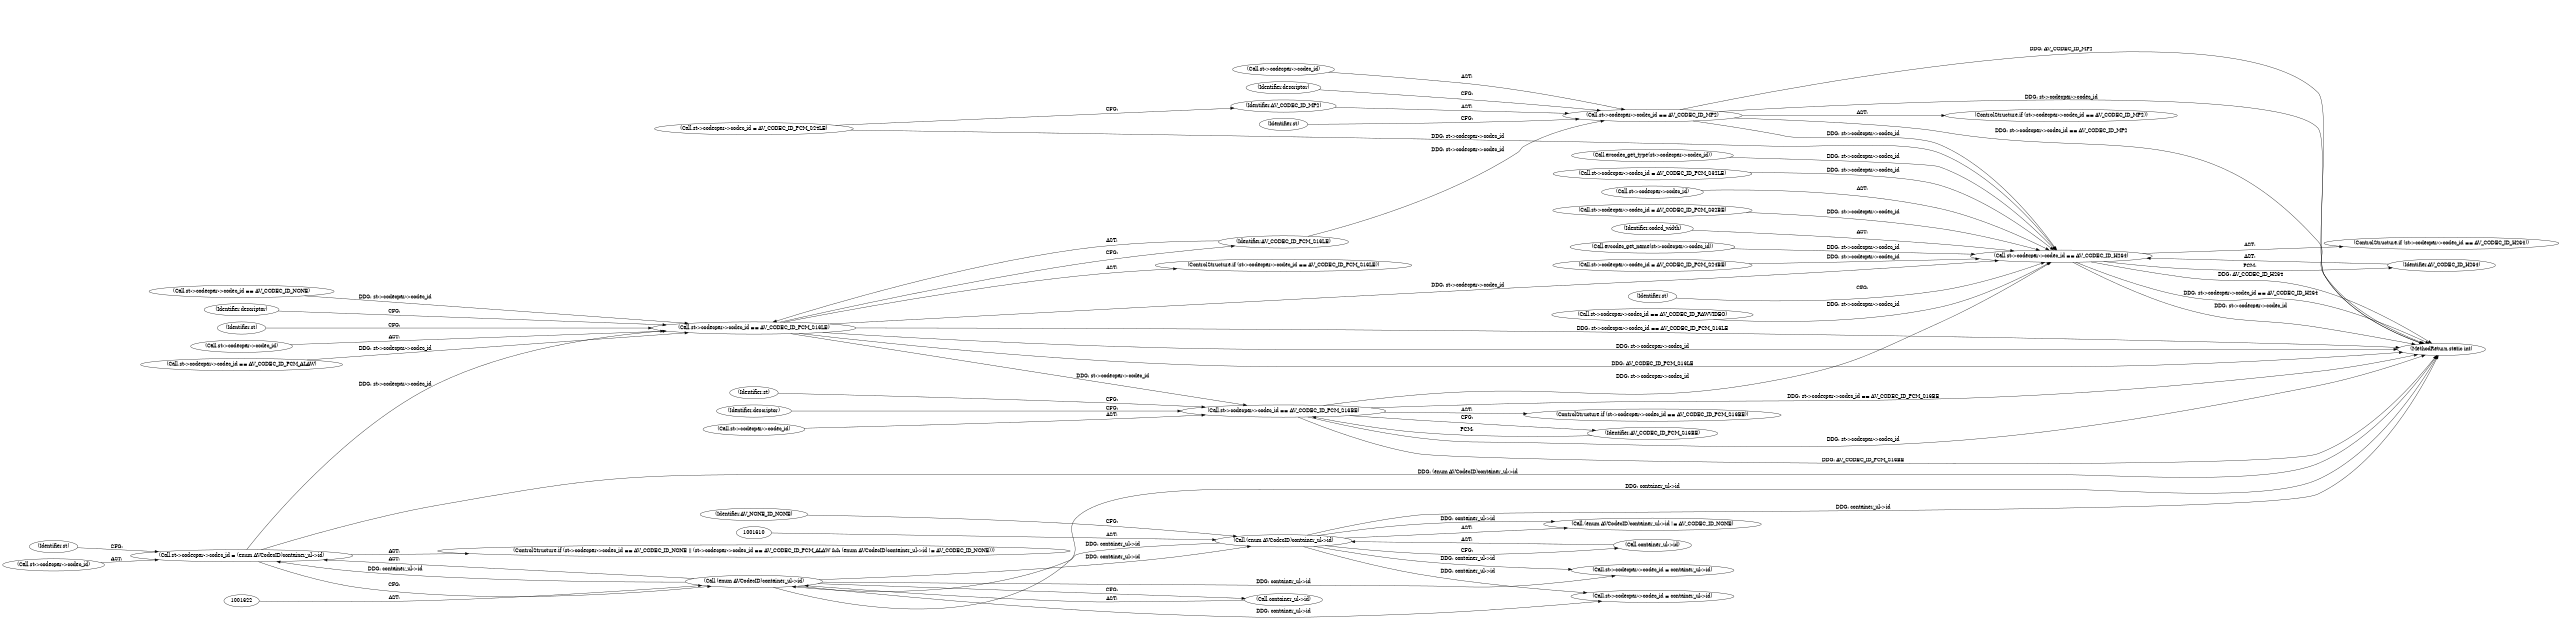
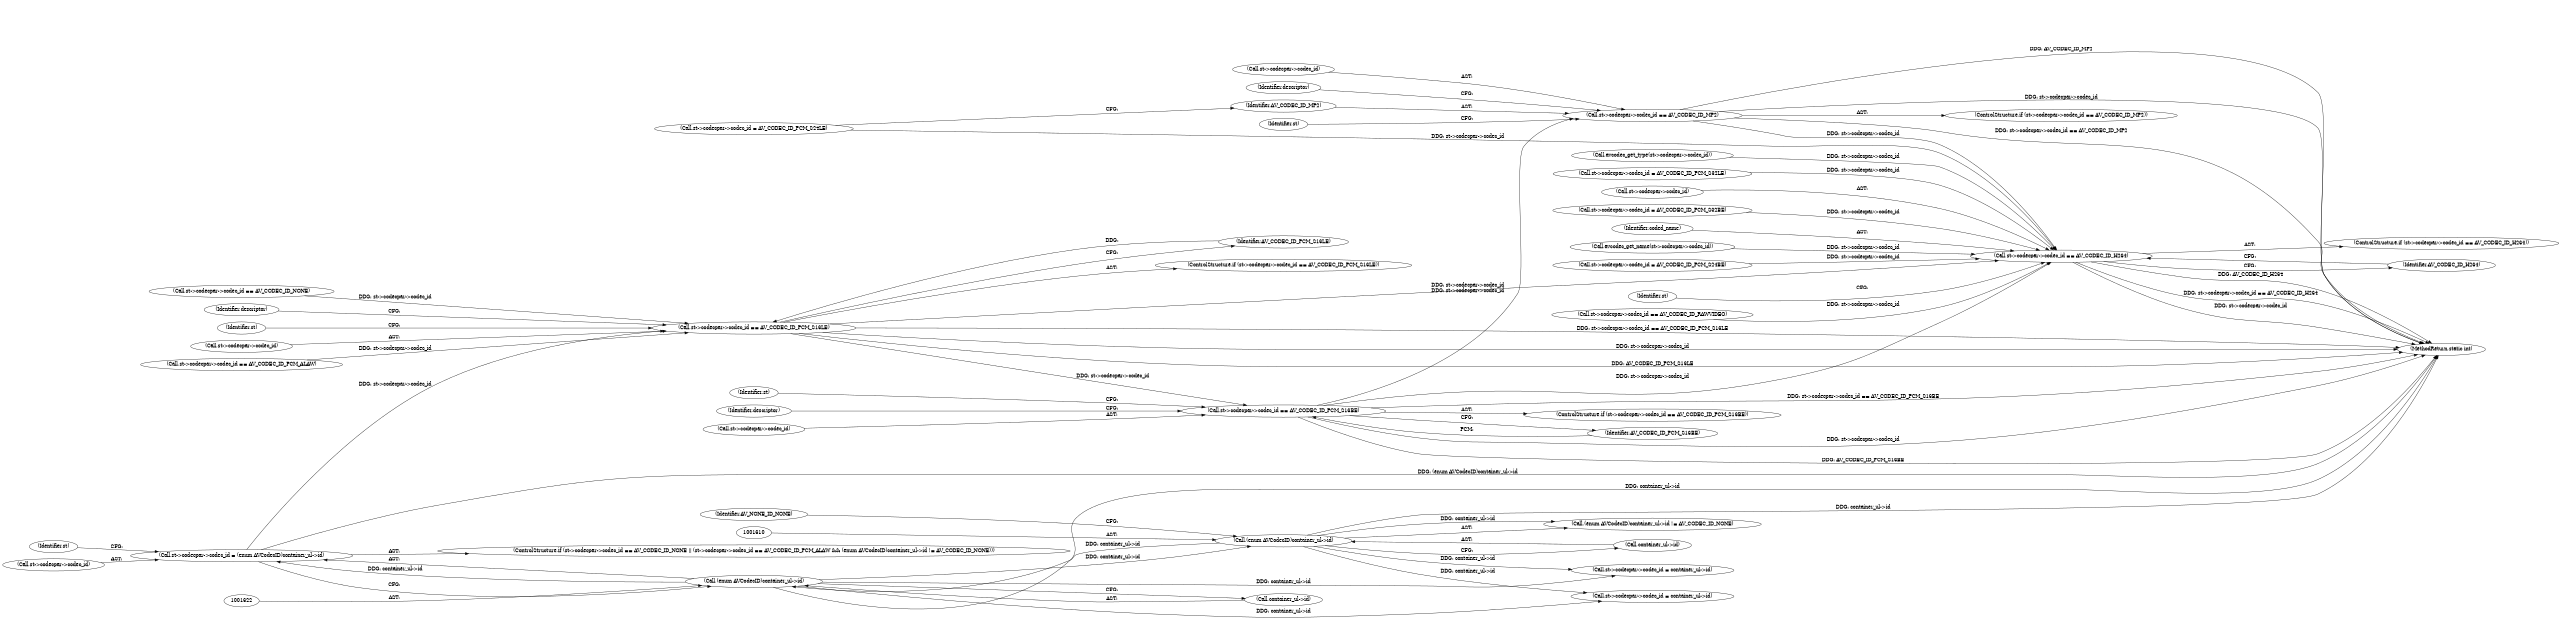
  digraph {
    rankdir=LR
    n1 [label="(Call,st->codecpar->codec_id = (enum AVCodecID)container_ul->id)"]
    n2 [label="(Call,(enum AVCodecID)container_ul->id)"]
    n3 [label="(Call,st->codecpar->codec_id == AV_CODEC_ID_PCM_S16LE)"]
    n4 [label="(ControlStructure,if (st->codecpar->codec_id == AV_CODEC_ID_NONE || (st->codecpar->codec_id == AV_CODEC_ID_PCM_ALAW && (enum AVCodecID)container_ul->id != AV_CODEC_ID_NONE)))"]
    n5 [label="(MethodReturn,static int)"]
    n6 [label="(Call,(enum AVCodecID)container_ul->id)"]
    n7 [label="(Call,st->codecpar->codec_id = container_ul->id)"]
    n8 [label="(Call,container_ul->id)"]
    n9 [label="(Call,st->codecpar->codec_id = container_ul->id)"]
    n10 [label="(Call,st->codecpar->codec_id == AV_CODEC_ID_PCM_S16BE)"]
    n11 [label="(Call,st->codecpar->codec_id == AV_CODEC_ID_H264)"]
    n12 [label="(ControlStructure,if (st->codecpar->codec_id == AV_CODEC_ID_PCM_S16LE))"]
    n13 [label="(Identifier,AV_CODEC_ID_PCM_S16LE)"]
    n14 [label="(Call,container_ul->id)"]
    n15 [label="(Call,(enum AVCodecID)container_ul->id != AV_CODEC_ID_NONE)"]
    n16 [label="(Call,st->codecpar->codec_id == AV_CODEC_ID_MP2)"]
    n17 [label="(Identifier,AV_CODEC_ID_PCM_S16BE)"]
    n18 [label="(ControlStructure,if (st->codecpar->codec_id == AV_CODEC_ID_PCM_S16BE))"]
    n19 [label="(ControlStructure,if (st->codecpar->codec_id == AV_CODEC_ID_H264))"]
    n20 [label="(Identifier,AV_CODEC_ID_H264)"]
    n21 [label="(ControlStructure,if (st->codecpar->codec_id == AV_CODEC_ID_MP2))"]
    n22 [label="(Identifier,AV_CODEC_ID_MP2)"]
    n23 [label="(Call,avcodec_get_type(st->codecpar->codec_id))"]
    n24 [label="(Call,st->codecpar->codec_id)"]
    n25 [label="(Call,st->codecpar->codec_id == AV_CODEC_ID_PCM_ALAW)"]
    n26 [label="(Call,st->codecpar->codec_id = AV_CODEC_ID_PCM_S32LE)"]
    n27 [label="(Call,st->codecpar->codec_id == AV_CODEC_ID_NONE)"]
    n28 [label="(Call,st->codecpar->codec_id)"]
    n29 [label="(Identifier,descriptor)"]
    n30 [label="(Call,st->codecpar->codec_id)"]
    n31 [label="(Call,st->codecpar->codec_id = AV_CODEC_ID_PCM_S32BE)"]
    n32 [label="(Identifier,descriptor)"]
-   n33 [label="(Identifier,coded_width)"]
+   n33 [label="(Identifier,coded_name)"]
    n34 [label="(Identifier,st)"]
    n35 [label="(Call,avcodec_get_name(st->codecpar->codec_id))"]
    n36 [label="(Identifier,AV_NONE_ID_NONE)"]
    n37 [label="(Identifier,st)"]
    n38 [label="(Call,st->codecpar->codec_id = AV_CODEC_ID_PCM_S24LE)"]
    n39 [label="(Call,st->codecpar->codec_id)"]
    n40 [label="(Identifier,st)"]
    n41 [label="(Identifier,st)"]
    n42 [label="(Call,st->codecpar->codec_id = AV_CODEC_ID_PCM_S24BE)"]
    n43 [label="(Identifier,st)"]
    n44 [label="(Identifier,descriptor)"]
    n45 [label="(Call,st->codecpar->codec_id)"]
    n46 [label="(Call,st->codecpar->codec_id == AV_CODEC_ID_RAWVIDEO)"]
    1001622
    1001610
    n1 -> n2 [label="CFG: "]
    n1 -> n3 [label="DDG: st->codecpar->codec_id"]
    n1 -> n4 [label="AST: "]
    n1 -> n5 [label="DDG: (enum AVCodecID)container_ul->id"]
    n2 -> n1 [label="AST: "]
    n2 -> n1 [label="DDG: container_ul->id"]
    n2 -> n5 [label="DDG: container_ul->id"]
    n2 -> n6 [label="DDG: container_ul->id"]
    n2 -> n7 [label="DDG: container_ul->id"]
    n2 -> n8 [label="CFG: "]
    n2 -> n9 [label="DDG: container_ul->id"]
    n3 -> n5 [label="DDG: st->codecpar->codec_id == AV_CODEC_ID_PCM_S16LE"]
    n3 -> n5 [label="DDG: st->codecpar->codec_id"]
    n3 -> n5 [label="DDG: AV_CODEC_ID_PCM_S16LE"]
    n3 -> n10 [label="DDG: st->codecpar->codec_id"]
    n3 -> n11 [label="DDG: st->codecpar->codec_id"]
    n3 -> n12 [label="AST: "]
    n3 -> n13 [label="CFG: "]
    n6 -> n2 [label="DDG: container_ul->id"]
    n6 -> n5 [label="DDG: container_ul->id"]
    n6 -> n7 [label="DDG: container_ul->id"]
    n6 -> n9 [label="DDG: container_ul->id"]
    n6 -> n14 [label="CFG: "]
    n6 -> n15 [label="AST: "]
    n6 -> n15 [label="DDG: container_ul->id"]
    n8 -> n2 [label="AST: "]
    n10 -> n5 [label="DDG: AV_CODEC_ID_PCM_S16BE"]
    n10 -> n5 [label="DDG: st->codecpar->codec_id == AV_CODEC_ID_PCM_S16BE"]
    n10 -> n5 [label="DDG: st->codecpar->codec_id"]
    n10 -> n11 [label="DDG: st->codecpar->codec_id"]
-   n13 -> n16 [label="DDG: st->codecpar->codec_id"]
+   n10 -> n16 [label="DDG: st->codecpar->codec_id"]
    n10 -> n17 [label="CFG: "]
    n10 -> n18 [label="AST: "]
    n11 -> n5 [label="DDG: st->codecpar->codec_id"]
    n11 -> n5 [label="DDG: AV_CODEC_ID_H264"]
    n11 -> n5 [label="DDG: st->codecpar->codec_id == AV_CODEC_ID_H264"]
    n11 -> n19 [label="AST: "]
-   n11 -> n20 [label="PCM: "]
-   n13 -> n3 [label="AST: "]
+   n11 -> n20 [label="CFG: "]
+   n13 -> n3 [label="DDG: "]
    n14 -> n6 [label="AST: "]
    n16 -> n5 [label="DDG: AV_CODEC_ID_MP2"]
    n16 -> n5 [label="DDG: st->codecpar->codec_id"]
    n16 -> n5 [label="DDG: st->codecpar->codec_id == AV_CODEC_ID_MP2"]
    n16 -> n11 [label="DDG: st->codecpar->codec_id"]
    n16 -> n21 [label="AST: "]
    n17 -> n10 [label="PCM: "]
-   n20 -> n11 [label="AST: "]
+   n20 -> n11 [label="CFG: "]
    n22 -> n16 [label="AST: "]
    n23 -> n11 [label="DDG: st->codecpar->codec_id"]
    n24 -> n16 [label="AST: "]
    n25 -> n3 [label="DDG: st->codecpar->codec_id"]
    n26 -> n11 [label="DDG: st->codecpar->codec_id"]
    n27 -> n3 [label="DDG: st->codecpar->codec_id"]
    n28 -> n10 [label="AST: "]
    n29 -> n16 [label="CFG: "]
    n30 -> n11 [label="AST: "]
    n31 -> n11 [label="DDG: st->codecpar->codec_id"]
    n32 -> n3 [label="CFG: "]
    n33 -> n11 [label="AST: "]
    n34 -> n16 [label="CFG: "]
    n35 -> n11 [label="DDG: st->codecpar->codec_id"]
    n36 -> n6 [label="CFG: "]
    n37 -> n3 [label="CFG: "]
    n38 -> n11 [label="DDG: st->codecpar->codec_id"]
    n38 -> n22 [label="CFG: "]
    n39 -> n3 [label="AST: "]
    n40 -> n10 [label="CFG: "]
    n41 -> n1 [label="CFG: "]
    n42 -> n11 [label="DDG: st->codecpar->codec_id"]
    n43 -> n11 [label="CFG: "]
    n44 -> n10 [label="CFG: "]
    n45 -> n1 [label="AST: "]
    n46 -> n11 [label="DDG: st->codecpar->codec_id"]
    1001622 -> n2 [label="AST: "]
    1001610 -> n6 [label="AST: "]
  }
